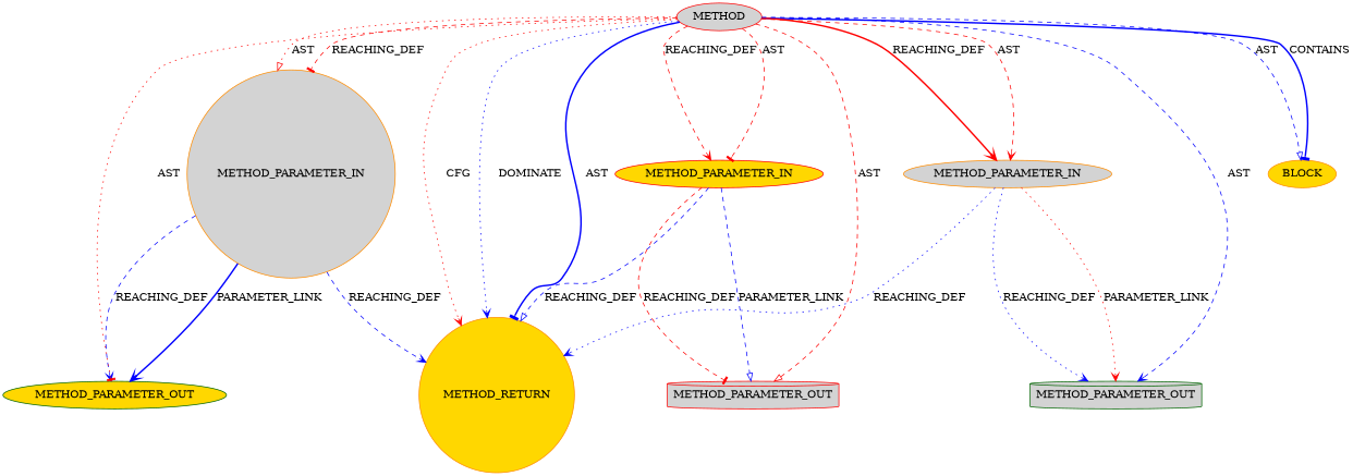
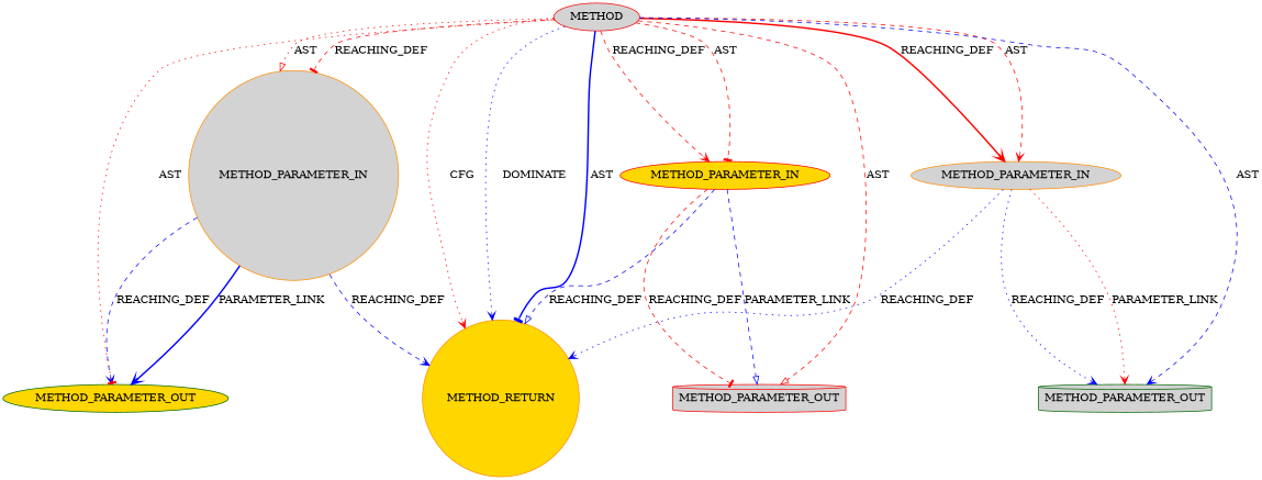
  digraph {
    node [CODE=p1 EVALUATION_STRATEGY=BY_VALUE IS_VARIADIC=false ORDER=1 TYPE_FULL_NAME=ANY color=darkorange fillcolor=lightgrey shape=ellipse style=filled]
    edge [arrowhead=vee color=blue style=dashed]
    n1 [INDEX=1 NAME=p1 label=METHOD_PARAMETER_IN shape=circle]
    n2 [INDEX=1 NAME=p1 color=darkgreen fillcolor=gold label=METHOD_PARAMETER_OUT]
    n3 [CODE=RET ORDER=2 fillcolor=gold label=METHOD_RETURN shape=circle IS_VARIADIC=""]
-   n4 [ARGUMENT_INDEX=1 CODE="<empty>" fillcolor=gold label=BLOCK EVALUATION_STRATEGY="" IS_VARIADIC=""]
    n5 [CODE=p3 INDEX=3 NAME=p3 ORDER=3 color=red label=METHOD_PARAMETER_OUT shape=cylinder]
    n6 [AST_PARENT_FULL_NAME="<global>" AST_PARENT_TYPE=NAMESPACE_BLOCK CODE="<empty>" FILENAME="<empty>" FULL_NAME=scatterwalk_pagedone IS_EXTERNAL=true NAME=scatterwalk_pagedone ORDER=0 color=red label=METHOD EVALUATION_STRATEGY="" IS_VARIADIC="" TYPE_FULL_NAME=""]
    n7 [CODE=p3 INDEX=3 NAME=p3 ORDER=3 color=red fillcolor=gold label=METHOD_PARAMETER_IN]
    n8 [CODE=p2 INDEX=2 NAME=p2 ORDER=2 label=METHOD_PARAMETER_IN]
    n9 [CODE=p2 INDEX=2 NAME=p2 ORDER=2 color=darkgreen label=METHOD_PARAMETER_OUT shape=cylinder]
    n1 -> n2 [VARIABLE=p1 label=REACHING_DEF]
    n1 -> n2 [label=PARAMETER_LINK style=bold]
    n1 -> n3 [VARIABLE=p1 label=REACHING_DEF]
    n6 -> n1 [arrowhead=onormal color=red label=AST style=dotted]
    n6 -> n1 [arrowhead=tee color=red label=REACHING_DEF]
    n6 -> n2 [arrowhead=tee color=red label=AST style=dotted]
    n6 -> n3 [color=red label=CFG style=dotted]
    n6 -> n3 [label=DOMINATE style=dotted]
    n6 -> n3 [arrowhead=tee label=AST style=bold]
-   n6 -> n4 [arrowhead=onormal label=AST]
-   n6 -> n4 [arrowhead=tee label=CONTAINS style=bold]
    n6 -> n5 [arrowhead=onormal color=red label=AST]
    n6 -> n7 [color=red label=REACHING_DEF]
    n6 -> n7 [arrowhead=tee color=red label=AST]
    n6 -> n8 [color=red label=REACHING_DEF style=bold]
    n6 -> n8 [color=red label=AST]
    n6 -> n9 [label=AST]
    n7 -> n3 [VARIABLE=p3 arrowhead=onormal label=REACHING_DEF]
    n7 -> n5 [VARIABLE=p3 arrowhead=tee color=red label=REACHING_DEF]
    n7 -> n5 [arrowhead=onormal label=PARAMETER_LINK]
    n8 -> n3 [VARIABLE=p2 label=REACHING_DEF style=dotted]
    n8 -> n9 [color=red label=PARAMETER_LINK style=dotted]
    n8 -> n9 [VARIABLE=p2 label=REACHING_DEF style=dotted]
  }
